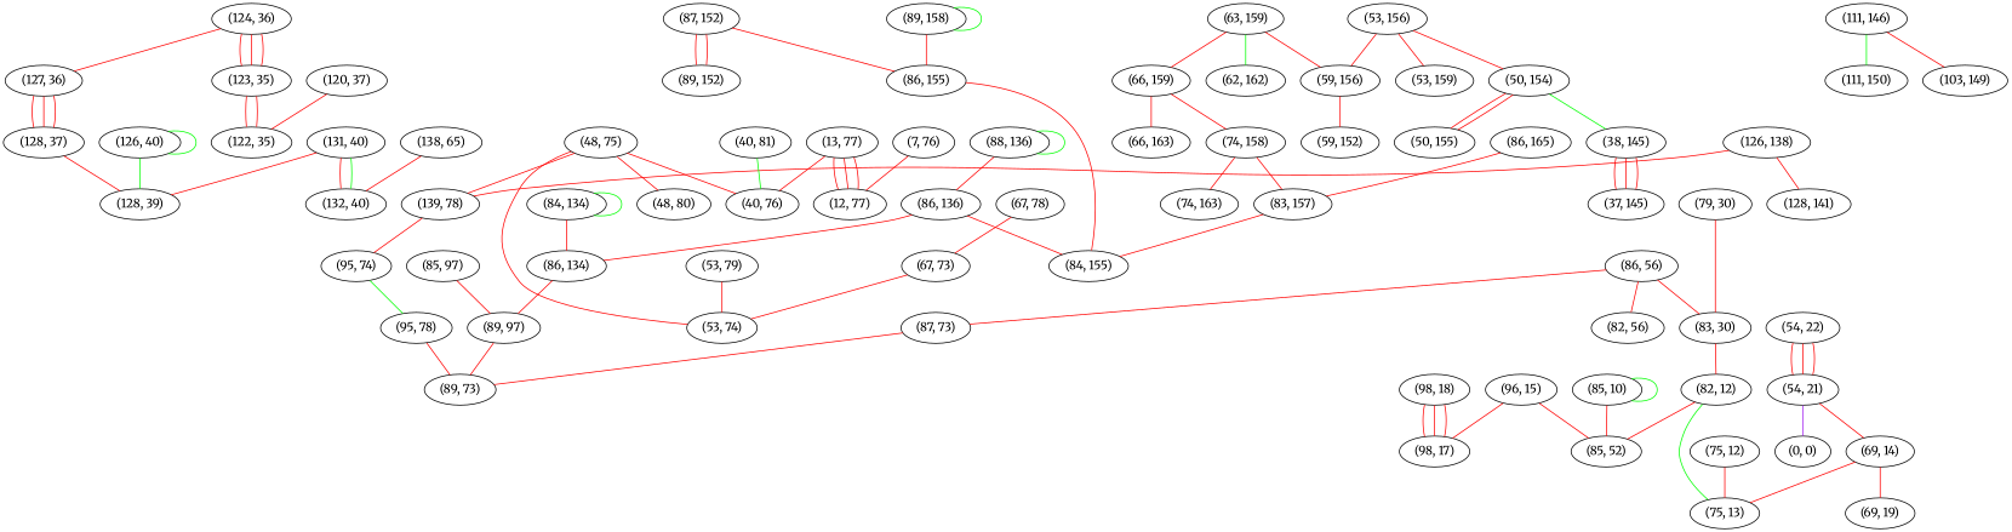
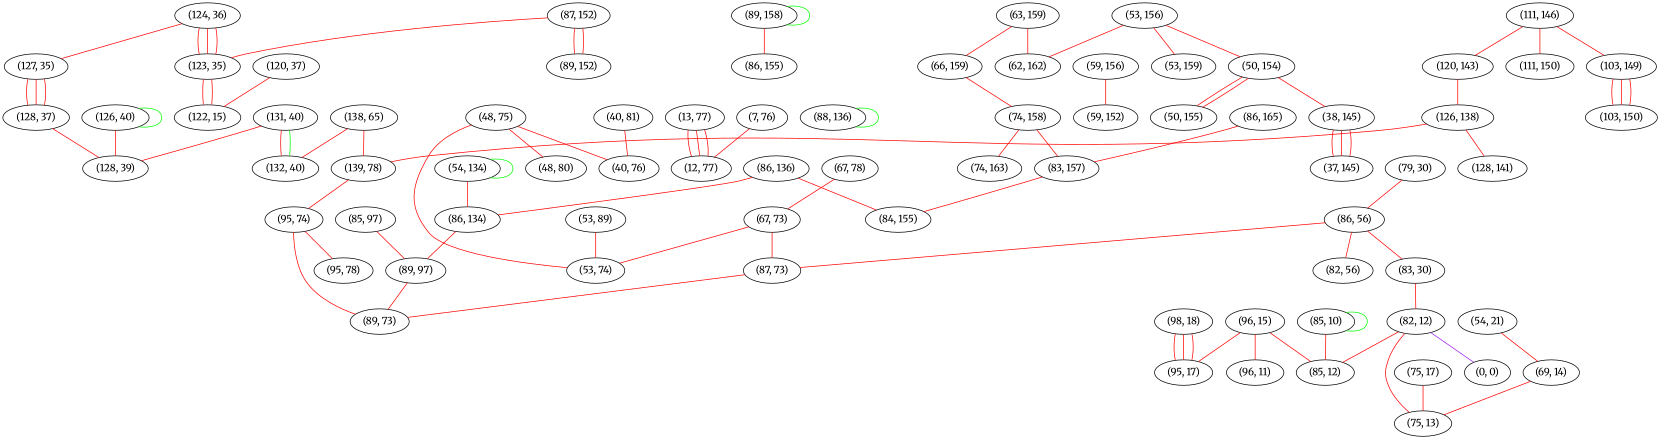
  graph {
    fontname=Merriweather
    node [fontname=Merriweather]
    edge [color=red fontname=Merriweather weight=1]
    "(124, 36)"
-   "(127, 36)"
+   "(127, 36)" [label="(127, 35)"]
    "(123, 35)"
    "(128, 37)"
-   "(122, 35)"
+   "(122, 35)" [label="(122, 15)"]
    "(128, 39)"
    "(111, 146)"
    "(103, 149)"
+   "(120, 143)"
    "(111, 150)"
+   "(103, 150)"
    "(126, 138)"
    "(96, 15)"
-   "(98, 17)"
-   "(85, 12)" [label="(85, 52)"]
-   "(54, 22)"
+   "(96, 11)"
+   "(98, 17)" [label="(95, 17)"]
+   "(85, 12)"
    "(54, 21)"
    "(0, 0)"
    "(69, 14)"
    "(79, 30)"
    "(83, 30)"
    "(82, 12)"
    "(120, 37)"
    "(126, 40)"
    "(53, 156)"
    "(50, 154)"
    "(59, 156)"
    "(53, 159)"
    "(50, 155)"
    "(38, 145)"
    "(59, 152)"
    "(75, 13)"
-   "(69, 19)"
    "(88, 136)"
    "(86, 136)"
    "(86, 134)"
    "(84, 155)"
    "(138, 65)"
    "(139, 78)"
    "(132, 40)"
    "(95, 74)"
    "(98, 18)"
    "(87, 152)"
    "(89, 152)"
    "(86, 155)"
    "(63, 159)"
    "(62, 162)"
    "(66, 159)"
    "(74, 158)"
-   "(66, 163)"
    "(67, 78)"
    "(67, 73)"
    "(53, 74)"
    "(87, 73)"
    "(48, 75)"
    "(40, 76)"
    "(48, 80)"
-   "(75, 17)" [label="(75, 12)"]
+   "(75, 17)"
    "(86, 56)"
    "(82, 56)"
    "(89, 73)"
    "(128, 141)"
    "(37, 145)"
    "(83, 157)"
    "(74, 163)"
    "(85, 10)"
-   "(84, 134)"
+   "(84, 134)" [label="(54, 134)"]
    "(89, 97)"
    "(40, 81)"
-   "(53, 79)"
+   "(53, 79)" [label="(53, 89)"]
    "(13, 77)"
    "(12, 77)"
    "(7, 76)"
    "(85, 97)"
    "(86, 165)"
    "(131, 40)"
    "(95, 78)"
    "(89, 158)"
    "(124, 36)" -- "(127, 36)"
    "(124, 36)" -- "(123, 35)"
    "(124, 36)" -- "(123, 35)"
    "(124, 36)" -- "(123, 35)"
    "(127, 36)" -- "(128, 37)"
    "(127, 36)" -- "(128, 37)"
    "(127, 36)" -- "(128, 37)"
    "(123, 35)" -- "(122, 35)"
    "(123, 35)" -- "(122, 35)"
    "(128, 37)" -- "(128, 39)"
    "(111, 146)" -- "(103, 149)"
-   "(111, 146)" -- "(111, 150)" [color=green]
+   "(111, 146)" -- "(120, 143)"
+   "(111, 146)" -- "(111, 150)"
+   "(103, 149)" -- "(103, 150)"
+   "(103, 149)" -- "(103, 150)"
+   "(103, 149)" -- "(103, 150)"
+   "(120, 143)" -- "(126, 138)"
    "(126, 138)" -- "(139, 78)"
    "(126, 138)" -- "(128, 141)"
+   "(96, 15)" -- "(96, 11)"
    "(96, 15)" -- "(98, 17)"
    "(96, 15)" -- "(85, 12)"
-   "(54, 22)" -- "(54, 21)"
-   "(54, 22)" -- "(54, 21)"
-   "(54, 22)" -- "(54, 21)"
-   "(54, 21)" -- "(0, 0)" [color=purple weight=4]
+   "(82, 12)" -- "(0, 0)" [color=purple weight=4]
    "(54, 21)" -- "(69, 14)"
    "(69, 14)" -- "(75, 13)"
-   "(69, 14)" -- "(69, 19)"
-   "(79, 30)" -- "(83, 30)"
+   "(79, 30)" -- "(86, 56)"
    "(83, 30)" -- "(82, 12)"
    "(82, 12)" -- "(85, 12)"
-   "(82, 12)" -- "(75, 13)" [color=green]
+   "(82, 12)" -- "(75, 13)"
    "(120, 37)" -- "(122, 35)"
-   "(126, 40)" -- "(128, 39)" [color=green]
+   "(126, 40)" -- "(128, 39)"
    "(126, 40)" -- "(126, 40)" [color=green weight=2]
    "(53, 156)" -- "(50, 154)"
-   "(53, 156)" -- "(59, 156)"
+   "(53, 156)" -- "(62, 162)"
    "(53, 156)" -- "(53, 159)"
    "(50, 154)" -- "(50, 155)"
    "(50, 154)" -- "(50, 155)"
-   "(50, 154)" -- "(38, 145)" [color=green]
+   "(50, 154)" -- "(38, 145)"
    "(59, 156)" -- "(59, 152)"
    "(38, 145)" -- "(37, 145)"
    "(38, 145)" -- "(37, 145)"
    "(38, 145)" -- "(37, 145)"
    "(88, 136)" -- "(88, 136)" [color=green weight=2]
-   "(88, 136)" -- "(86, 136)"
    "(86, 136)" -- "(86, 134)"
    "(86, 136)" -- "(84, 155)"
    "(86, 134)" -- "(89, 97)"
-   "(48, 75)" -- "(139, 78)"
+   "(138, 65)" -- "(139, 78)"
    "(138, 65)" -- "(132, 40)"
    "(139, 78)" -- "(95, 74)"
-   "(95, 78)" -- "(89, 73)"
-   "(95, 74)" -- "(95, 78)" [color=green]
+   "(95, 74)" -- "(89, 73)"
+   "(95, 74)" -- "(95, 78)"
    "(98, 18)" -- "(98, 17)"
    "(98, 18)" -- "(98, 17)"
    "(98, 18)" -- "(98, 17)"
    "(87, 152)" -- "(89, 152)"
    "(87, 152)" -- "(89, 152)"
-   "(87, 152)" -- "(86, 155)"
-   "(86, 155)" -- "(84, 155)"
-   "(63, 159)" -- "(59, 156)"
-   "(63, 159)" -- "(62, 162)" [color=green]
+   "(87, 152)" -- "(123, 35)"
+   "(63, 159)" -- "(62, 162)"
    "(63, 159)" -- "(66, 159)"
    "(66, 159)" -- "(74, 158)"
-   "(66, 159)" -- "(66, 163)"
    "(74, 158)" -- "(83, 157)"
    "(74, 158)" -- "(74, 163)"
    "(67, 78)" -- "(67, 73)"
    "(67, 73)" -- "(53, 74)"
+   "(67, 73)" -- "(87, 73)"
    "(87, 73)" -- "(89, 73)"
    "(48, 75)" -- "(53, 74)"
    "(48, 75)" -- "(40, 76)"
    "(48, 75)" -- "(48, 80)"
    "(75, 17)" -- "(75, 13)"
    "(86, 56)" -- "(83, 30)"
    "(86, 56)" -- "(87, 73)"
    "(86, 56)" -- "(82, 56)"
    "(83, 157)" -- "(84, 155)"
    "(85, 10)" -- "(85, 12)"
    "(85, 10)" -- "(85, 10)" [color=green weight=2]
    "(84, 134)" -- "(86, 134)"
    "(84, 134)" -- "(84, 134)" [color=green weight=2]
    "(89, 97)" -- "(89, 73)"
-   "(40, 81)" -- "(40, 76)" [color=green]
+   "(40, 81)" -- "(40, 76)"
    "(53, 79)" -- "(53, 74)"
-   "(13, 77)" -- "(40, 76)"
    "(13, 77)" -- "(12, 77)"
    "(13, 77)" -- "(12, 77)"
    "(13, 77)" -- "(12, 77)"
    "(7, 76)" -- "(12, 77)"
    "(85, 97)" -- "(89, 97)"
    "(86, 165)" -- "(83, 157)"
    "(131, 40)" -- "(128, 39)"
    "(131, 40)" -- "(132, 40)"
    "(131, 40)" -- "(132, 40)" [color=green weight=2]
    "(89, 158)" -- "(86, 155)"
    "(89, 158)" -- "(89, 158)" [color=green weight=2]
  }
